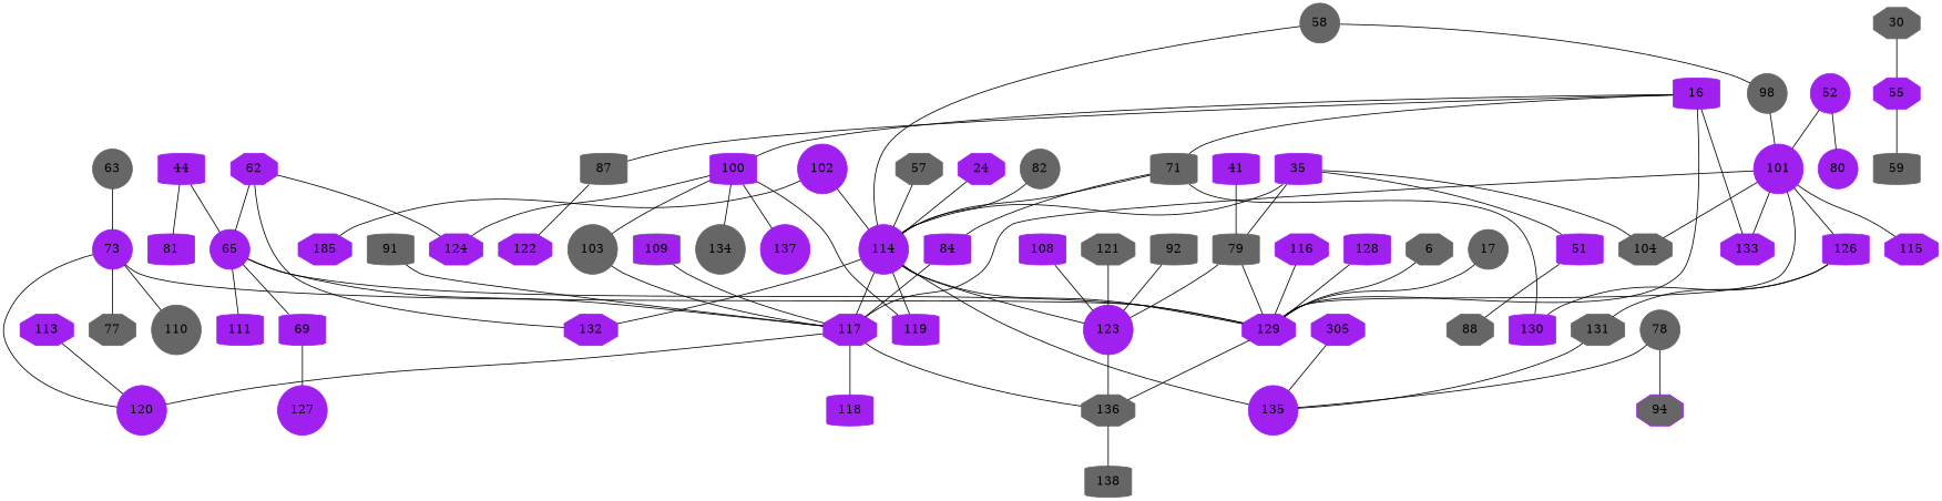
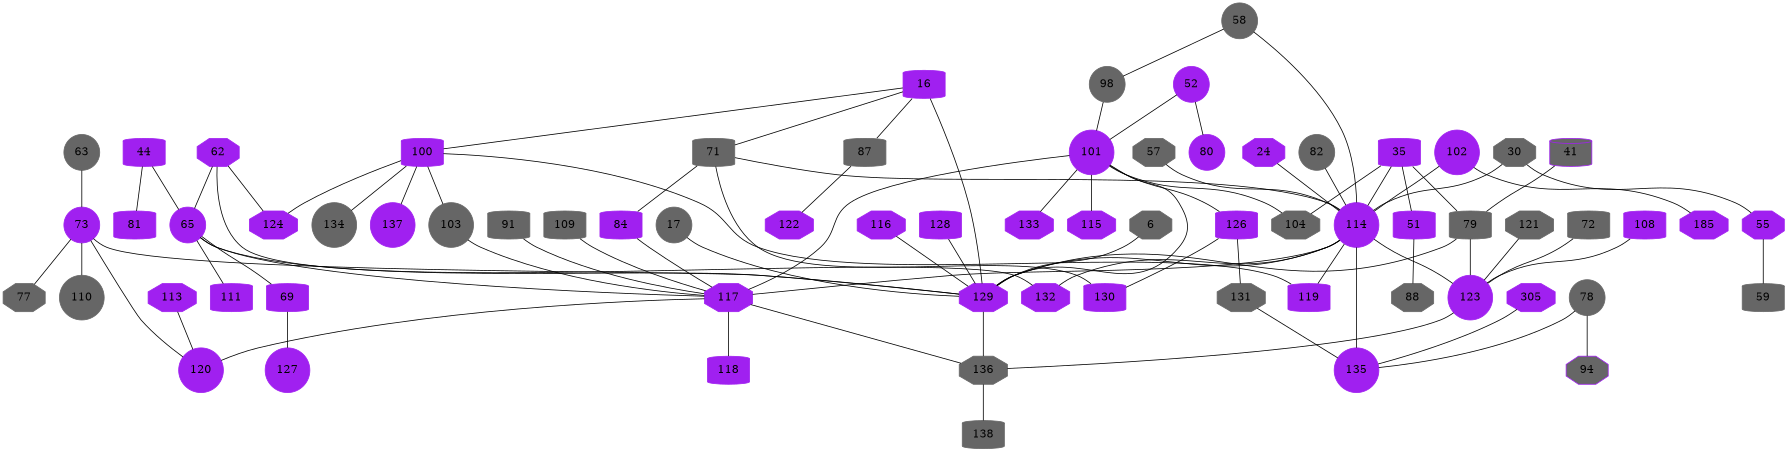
  graph {
    node [color=purple shape=octagon style=filled]
    129 [super="+56+92+99+112+8"]
    136 [color=gray40 super="+38"]
    6 [color=gray40]
    16 [shape=cylinder]
    71 [color=gray40 shape=cylinder]
    87 [color=gray40 shape=cylinder]
    100 [shape=cylinder super="+86"]
    133
    114 [shape=circle super="+3+27+15"]
    84 [shape=cylinder]
    130 [shape=cylinder super="+107"]
    122
    124
    103 [color=gray40 shape=circle]
    119 [shape=cylinder]
    134 [color=gray40 shape=circle]
    137 [shape=circle]
    17 [color=gray40 shape=circle]
    30 [color=gray40]
    55
    59 [color=gray40 shape=cylinder]
    132
    117 [super="+53+83+97+95"]
    123 [shape=circle super="+89+106"]
    135 [shape=circle super="+32"]
    35 [shape=cylinder super="+14+9"]
    51 [shape=cylinder]
    79 [color=gray40 shape=cylinder super="+33"]
    104 [color=gray40]
    88 [color=gray40]
-   41 [shape=cylinder]
+   41 [shape=cylinder fillcolor=gray40]
    65 [shape=circle super="+24+37"]
    69 [shape=cylinder]
    111 [shape=cylinder]
    44 [shape=cylinder]
    81 [shape=cylinder]
    52 [shape=circle]
    80 [shape=circle]
    101 [shape=circle super="+66+96"]
    115 [super="+90"]
    126 [shape=cylinder super="+70"]
    57 [color=gray40]
    58 [color=gray40 shape=circle]
    98 [color=gray40 shape=circle]
    62
    73 [shape=circle super="+42"]
    77 [color=gray40]
    110 [color=gray40 shape=circle]
    120 [shape=circle super="+75+93"]
    63 [color=gray40 shape=circle]
    127 [shape=circle]
    118 [shape=cylinder]
-   72 [color=gray40 shape=cylinder label=92]
+   72 [color=gray40 shape=cylinder]
    n54 [label=24]
    78 [color=gray40 shape=circle]
    94 [fillcolor=gray40]
    82 [color=gray40 shape=circle]
    91 [color=gray40 shape=cylinder]
    131 [color=gray40 super="+48"]
    102 [shape=circle super="+85+46"]
    n61 [label=185]
    n62 [label=305]
    108 [shape=cylinder]
-   109 [color=gray40 shape=cylinder fillcolor=purple]
+   109 [color=gray40 shape=cylinder]
    113
    116
    138 [color=gray40 shape=cylinder]
    121 [color=gray40]
    128 [shape=cylinder]
    129 -- 136
    136 -- 138
    6 -- 129
    16 -- 129 [weight=3]
    16 -- 71
    16 -- 87
    16 -- 100
-   16 -- 133
    71 -- 114
    71 -- 84
    71 -- 130 [weight=2]
    87 -- 122
    100 -- 124
    100 -- 103
    100 -- 119
    100 -- 134
    100 -- 137
    114 -- 129 [weight=2]
    114 -- 119
    114 -- 132
    114 -- 117 [weight=3]
    114 -- 123
    114 -- 135 [weight=3]
    84 -- 117
    103 -- 117
    17 -- 129
+   30 -- 114
    30 -- 55
    55 -- 59
    117 -- 136
    117 -- 120 [weight=2]
    117 -- 118
    123 -- 136
    35 -- 114
    35 -- 51
    35 -- 79 [weight=2]
    35 -- 104
    51 -- 88
    79 -- 129
    79 -- 123
    41 -- 79
    65 -- 129 [weight=2]
    65 -- 117
    65 -- 69
    65 -- 111
    69 -- 127
    44 -- 65
    44 -- 81
    52 -- 80
    52 -- 101
    101 -- 129
    101 -- 133
    101 -- 117 [weight=3]
    101 -- 104
    101 -- 115 [weight=2]
    101 -- 126
    126 -- 130
    126 -- 131
    57 -- 114
    58 -- 114
    58 -- 98
    98 -- 101
    62 -- 124
    62 -- 132
    62 -- 65 [weight=2]
    73 -- 129
    73 -- 77
    73 -- 110
    73 -- 120
    63 -- 73
    72 -- 123
    n54 -- 114
    78 -- 135
    78 -- 94
    82 -- 114
    91 -- 117
    131 -- 135
    102 -- 114 [weight=2]
    102 -- n61
    n62 -- 135
    108 -- 123
    109 -- 117
    113 -- 120
    116 -- 129
    121 -- 123
    128 -- 129
  }
